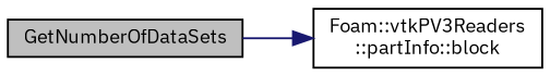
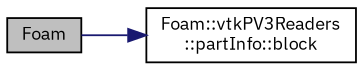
  digraph {
    rankdir=LR
    fontname="IBM Plex Sans"
    node [color=black fontname="IBM Plex Sans" fontsize=10 shape=record]
-   n1 [fillcolor=grey75 fontcolor=black height=0.2 label=GetNumberOfDataSets style=filled width=0.4]
+   n1 [fillcolor=grey75 fontcolor=black height=0.2 label=Foam style=filled width=0.4]
    n2 [height=0.2 label="Foam::vtkPV3Readers\l::partInfo::block" width=0.4]
    n1 -> n2 [color=midnightblue fontname="IBM Plex Sans" fontsize=10 labelfontname=FreeSans labelfontsize=10 style=solid]
  }
